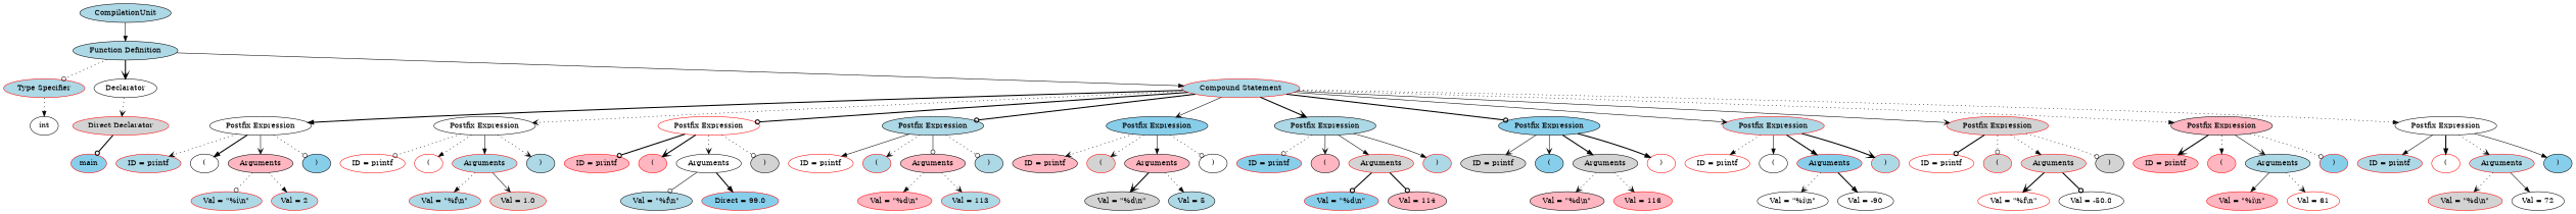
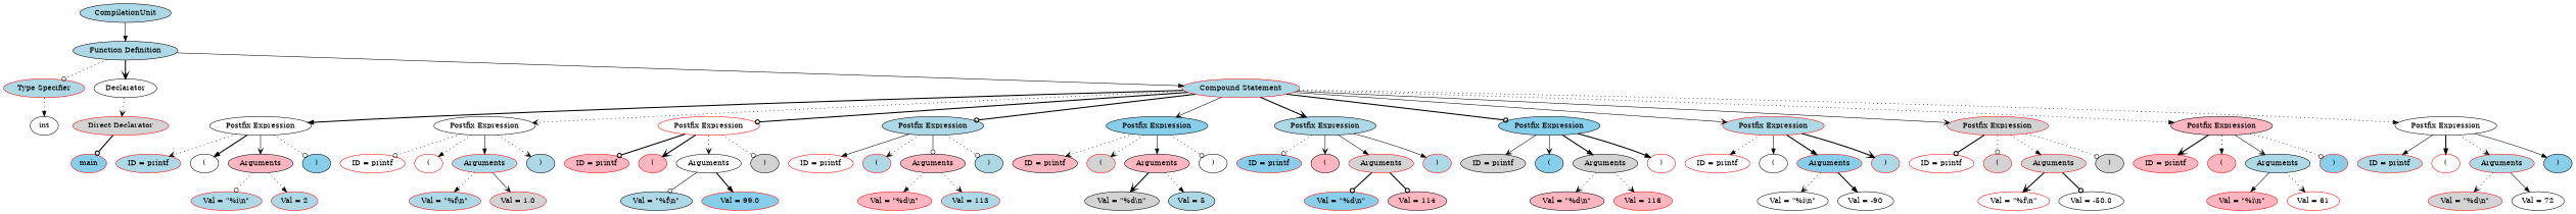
  digraph {
    node [color=red fillcolor=lightblue style=filled]
    edge [arrowhead=normal style=dotted]
    n1 [color=black label=CompilationUnit]
    n2 [color=black label="Function Definition"]
    n3 [label="Type Specifier"]
    n4 [color=black fillcolor=white label=Declarator]
    n5 [label="Compound Statement"]
    n6 [color=black fillcolor=white label=int]
    n7 [fillcolor=lightgrey label="Direct Declarator"]
    n8 [color=black fillcolor=white label="Postfix Expression"]
    n9 [color=black fillcolor=white label="Postfix Expression"]
    n10 [fillcolor=white label="Postfix Expression"]
    n11 [color=black label="Postfix Expression"]
    n12 [color=black fillcolor=skyblue label="Postfix Expression"]
    n13 [color=black label="Postfix Expression"]
    n14 [color=black fillcolor=skyblue label="Postfix Expression"]
    n15 [label="Postfix Expression"]
    n16 [fillcolor=lightgrey label="Postfix Expression"]
    n17 [color=black fillcolor=lightpink label="Postfix Expression"]
    n18 [color=black fillcolor=white label="Postfix Expression"]
    n19 [fillcolor=skyblue label=main]
    n20 [label="ID = printf"]
    n21 [color=black fillcolor=white label="("]
    n22 [color=black fillcolor=lightpink label=Arguments]
    n23 [color=black fillcolor=skyblue label=")"]
    n24 [fillcolor=white label="ID = printf"]
    n25 [fillcolor=white label="("]
    n26 [label=Arguments]
    n27 [color=black label=")"]
    n28 [fillcolor=lightpink label="ID = printf"]
    n29 [fillcolor=lightpink label="("]
    n30 [color=black fillcolor=white label=Arguments]
    n31 [color=black fillcolor=lightgrey label=")"]
    n32 [fillcolor=white label="ID = printf"]
    n33 [label="("]
    n34 [color=black fillcolor=lightpink label=Arguments]
    n35 [color=black label=")"]
    n36 [color=black fillcolor=lightpink label="ID = printf"]
    n37 [fillcolor=lightgrey label="("]
    n38 [color=black fillcolor=lightpink label=Arguments]
    n39 [color=black fillcolor=white label=")"]
    n40 [fillcolor=skyblue label="ID = printf"]
    n41 [color=black fillcolor=lightpink label="("]
    n42 [fillcolor=lightgrey label=Arguments]
    n43 [label=")"]
    n44 [color=black fillcolor=lightgrey label="ID = printf"]
    n45 [color=black fillcolor=skyblue label="("]
    n46 [color=black fillcolor=lightgrey label=Arguments]
    n47 [fillcolor=white label=")"]
    n48 [fillcolor=white label="ID = printf"]
    n49 [color=black fillcolor=white label="("]
    n50 [fillcolor=skyblue label=Arguments]
    n51 [label=")"]
    n52 [fillcolor=white label="ID = printf"]
    n53 [fillcolor=lightgrey label="("]
    n54 [fillcolor=lightgrey label=Arguments]
    n55 [color=black fillcolor=lightgrey label=")"]
    n56 [fillcolor=lightpink label="ID = printf"]
    n57 [fillcolor=lightpink label="("]
    n58 [color=black label=Arguments]
    n59 [fillcolor=skyblue label=")"]
    n60 [label="ID = printf"]
    n61 [fillcolor=white label="("]
    n62 [label=Arguments]
    n63 [color=black fillcolor=skyblue label=")"]
    n64 [label="Val = \"%i\\n\""]
    n65 [label="Val = 2"]
    n66 [label="Val = \"%f\\n\""]
    n67 [fillcolor=lightgrey label="Val = 1.0"]
    n68 [color=black label="Val = \"%f\\n\""]
-   n69 [fillcolor=skyblue label="Direct = 99.0"]
+   n69 [fillcolor=skyblue label="Val = 99.0"]
    n70 [fillcolor=lightpink label="Val = \"%d\\n\""]
    n71 [label="Val = 113"]
    n72 [color=black fillcolor=lightgrey label="Val = \"%d\\n\""]
    n73 [color=black label="Val = 5"]
    n74 [fillcolor=skyblue label="Val = \"%d\\n\""]
    n75 [color=black fillcolor=lightpink label="Val = 114"]
    n76 [color=black fillcolor=lightpink label="Val = \"%d\\n\""]
    n77 [fillcolor=lightpink label="Val = 116"]
    n78 [color=black fillcolor=white label="Val = \"%i\\n\""]
    n79 [color=black fillcolor=white label="Val = -90"]
    n80 [fillcolor=white label="Val = \"%f\\n\""]
    n81 [color=black fillcolor=white label="Val = -50.0"]
    n82 [fillcolor=lightpink label="Val = \"%i\\n\""]
    n83 [fillcolor=white label="Val = 61"]
    n84 [fillcolor=lightgrey label="Val = \"%d\\n\""]
    n85 [color=black fillcolor=white label="Val = 72"]
    n1 -> n2 [style=solid]
    n2 -> n3 [arrowhead=odot]
    n2 -> n4 [arrowhead=vee style=bold]
    n2 -> n5 [style=solid]
    n3 -> n6
    n4 -> n7 [arrowhead=vee]
    n5 -> n8 [style=bold]
    n5 -> n9 [arrowhead=vee]
    n5 -> n10 [arrowhead=odot style=bold]
    n5 -> n11 [arrowhead=odot style=bold]
    n5 -> n12 [arrowhead=vee style=solid]
    n5 -> n13 [arrowhead=vee style=bold]
    n5 -> n14 [arrowhead=odot style=bold]
    n5 -> n15 [arrowhead=vee style=solid]
    n5 -> n16 [arrowhead=vee style=solid]
    n5 -> n17
    n5 -> n18
    n7 -> n19 [arrowhead=odot style=bold]
    n8 -> n20 [arrowhead=vee]
    n8 -> n21 [style=bold]
    n8 -> n22 [arrowhead=vee style=solid]
    n8 -> n23 [arrowhead=odot]
    n9 -> n24 [arrowhead=odot]
    n9 -> n25
    n9 -> n26 [style=solid]
    n9 -> n27 [arrowhead=vee]
    n10 -> n28 [arrowhead=odot style=bold]
    n10 -> n29 [arrowhead=vee style=bold]
    n10 -> n30 [arrowhead=vee]
    n10 -> n31 [arrowhead=odot]
    n11 -> n32 [style=solid]
    n11 -> n33 [arrowhead=vee]
    n11 -> n34 [arrowhead=odot style=solid]
    n11 -> n35 [arrowhead=odot]
    n12 -> n36 [arrowhead=vee]
    n12 -> n37 [arrowhead=vee]
    n12 -> n38 [style=solid]
    n12 -> n39 [arrowhead=odot]
    n13 -> n40 [arrowhead=odot]
    n13 -> n41 [arrowhead=vee style=solid]
    n13 -> n42 [style=solid]
    n13 -> n43 [style=solid]
    n14 -> n44 [arrowhead=vee style=solid]
    n14 -> n45 [arrowhead=vee style=solid]
    n14 -> n46 [style=bold]
    n14 -> n47 [style=bold]
    n15 -> n48
    n15 -> n49 [style=solid]
    n15 -> n50 [style=bold]
    n15 -> n51 [arrowhead=vee style=bold]
    n16 -> n52 [arrowhead=odot style=bold]
    n16 -> n53 [arrowhead=odot]
    n16 -> n54
    n16 -> n55 [arrowhead=odot]
    n17 -> n56 [arrowhead=vee style=bold]
    n17 -> n57
    n17 -> n58 [arrowhead=vee style=solid]
    n17 -> n59 [arrowhead=odot]
    n18 -> n60 [style=solid]
    n18 -> n61 [style=bold]
    n18 -> n62 [arrowhead=vee]
    n18 -> n63 [style=solid]
    n22 -> n64 [arrowhead=odot]
    n22 -> n65
    n26 -> n66
    n26 -> n67 [arrowhead=vee style=solid]
    n30 -> n68 [arrowhead=odot style=solid]
    n30 -> n69 [style=bold]
    n34 -> n70
    n34 -> n71 [arrowhead=vee]
    n38 -> n72 [arrowhead=vee style=bold]
    n38 -> n73
    n42 -> n74 [arrowhead=odot style=bold]
    n42 -> n75 [arrowhead=odot style=bold]
    n46 -> n76 [arrowhead=vee]
    n46 -> n77 [arrowhead=vee]
    n50 -> n78 [arrowhead=vee]
    n50 -> n79 [style=bold]
    n54 -> n80 [arrowhead=vee style=bold]
    n54 -> n81 [arrowhead=odot style=bold]
    n58 -> n82 [style=solid]
    n58 -> n83 [arrowhead=vee]
    n62 -> n84 [arrowhead=vee]
    n62 -> n85 [style=solid]
  }
